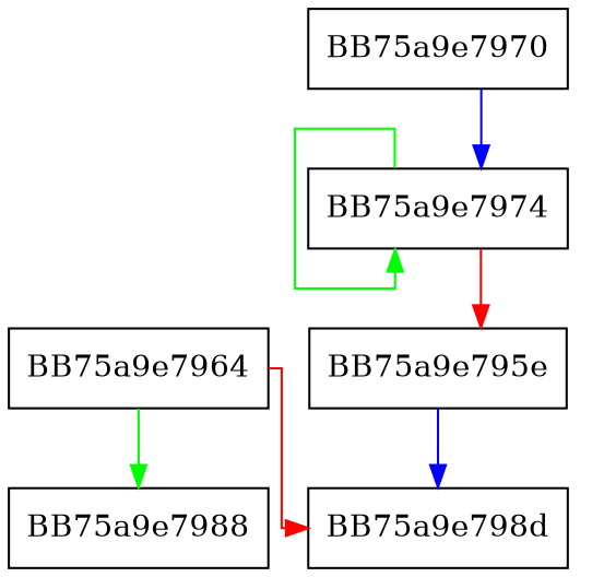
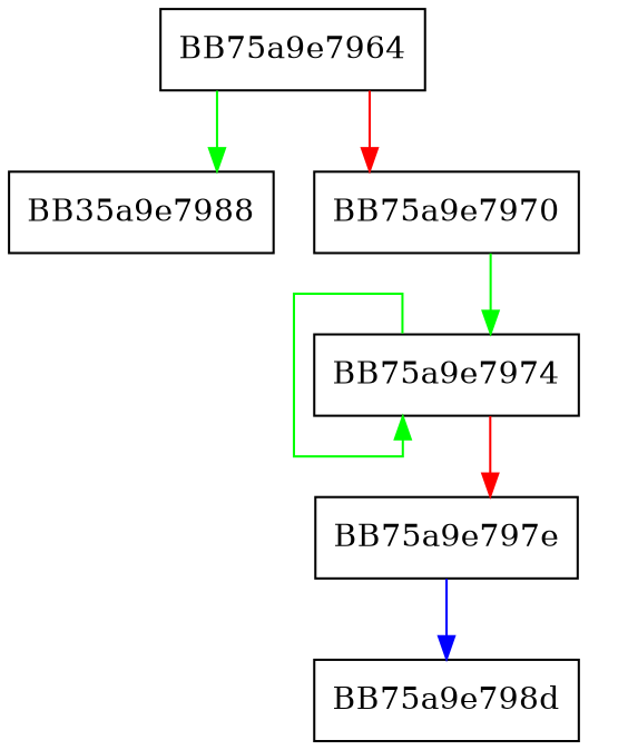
  digraph {
    splines=ortho
    node [shape=box]
    edge [color=green]
    BB75a9e7964
-   BB75a9e7988
+   BB75a9e7988 [label=BB35a9e7988]
    BB75a9e7970
    BB75a9e7974
-   BB75a9e797e [label=BB75a9e795e]
+   BB75a9e797e
    BB75a9e798d
    BB75a9e7964 -> BB75a9e7988
-   BB75a9e7964 -> BB75a9e798d [color=red]
-   BB75a9e7970 -> BB75a9e7974 [color=blue]
+   BB75a9e7964 -> BB75a9e7970 [color=red]
+   BB75a9e7970 -> BB75a9e7974
    BB75a9e7974 -> BB75a9e7974
    BB75a9e7974 -> BB75a9e797e [color=red]
    BB75a9e797e -> BB75a9e798d [color=blue]
  }
